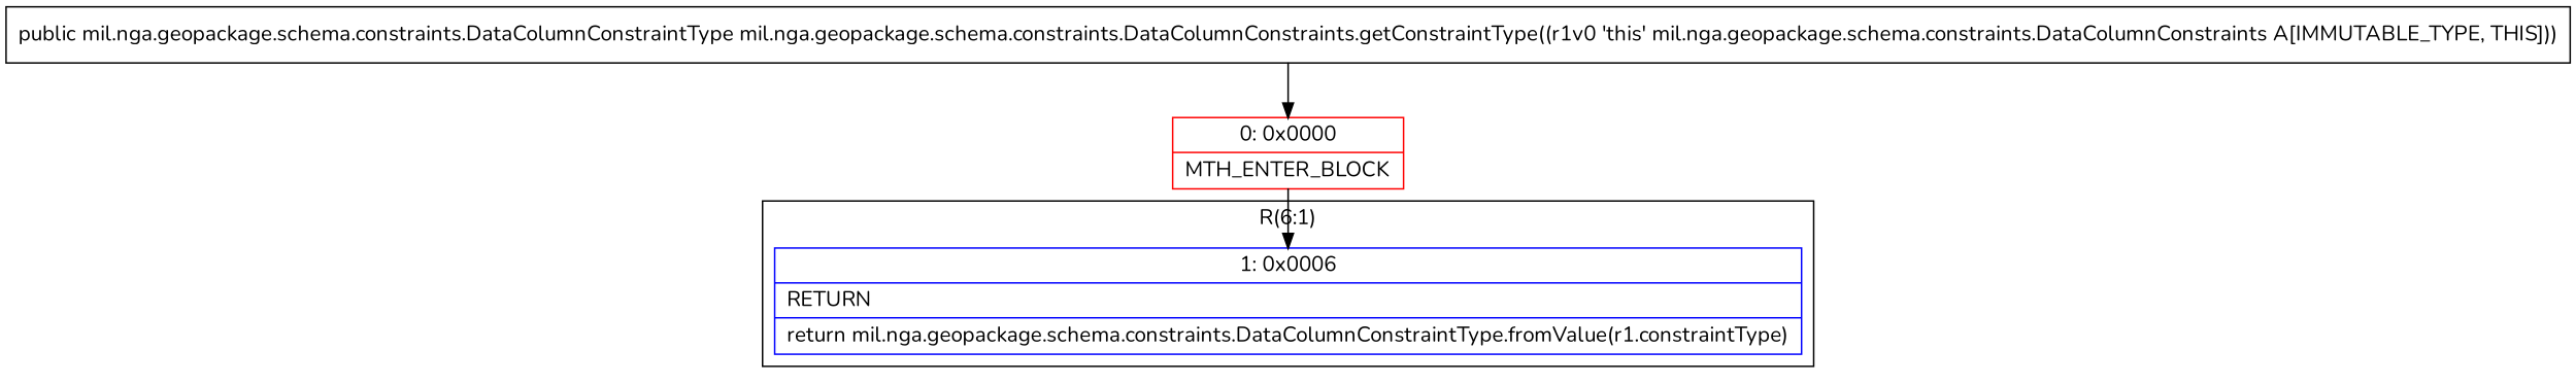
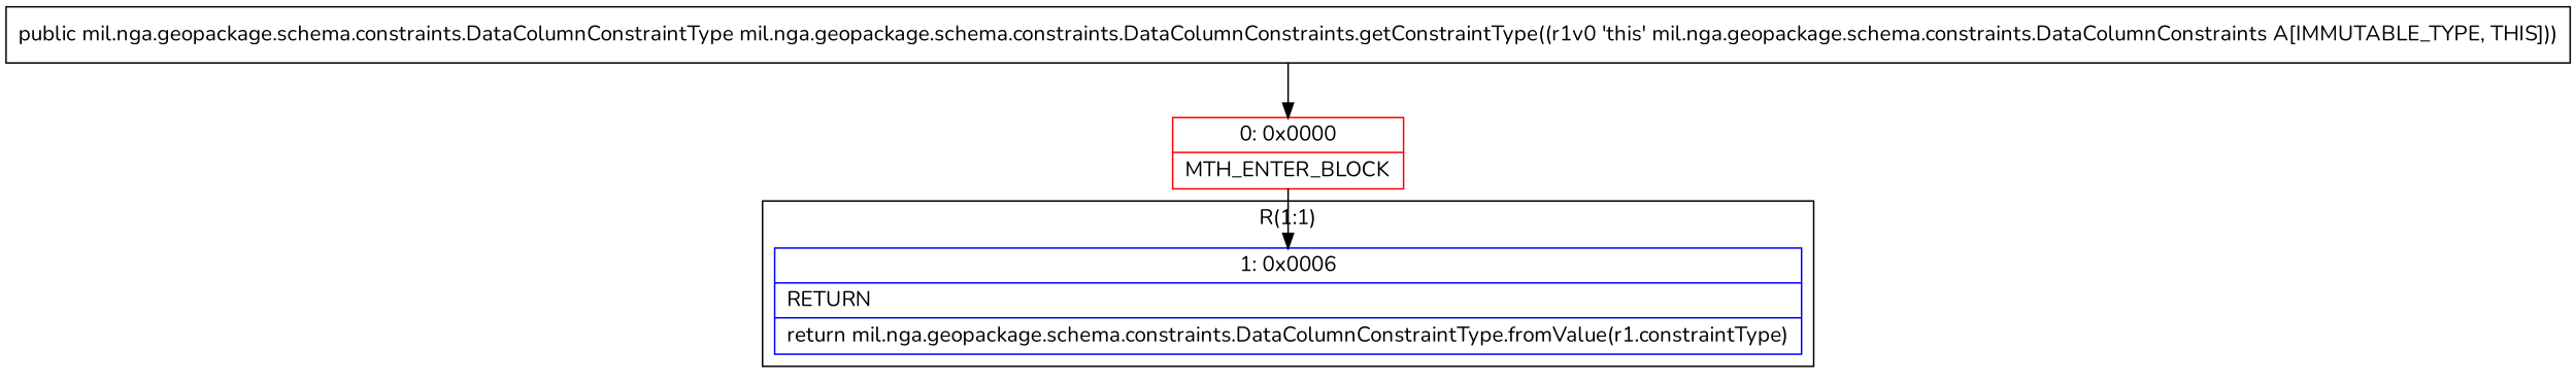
  digraph {
    fontname=Nunito
    node [shape=record fontname=Nunito]
    edge [fontname=Nunito]
    n1 [color=blue label="{1\:\ 0x0006|RETURN\l|return mil.nga.geopackage.schema.constraints.DataColumnConstraintType.fromValue(r1.constraintType)\l}"]
    n2 [color=red label="{0\:\ 0x0000|MTH_ENTER_BLOCK\l}"]
    n3 [label="{public mil.nga.geopackage.schema.constraints.DataColumnConstraintType mil.nga.geopackage.schema.constraints.DataColumnConstraints.getConstraintType((r1v0 'this' mil.nga.geopackage.schema.constraints.DataColumnConstraints A[IMMUTABLE_TYPE, THIS])) }"]
    subgraph cluster_1 {
-     label="R(6:1)"
+     label="R(1:1)"
      n1
    }
    n2 -> n1
    n3 -> n2
  }
